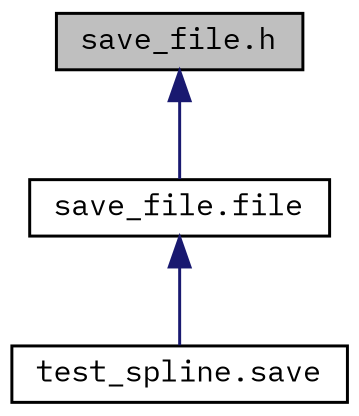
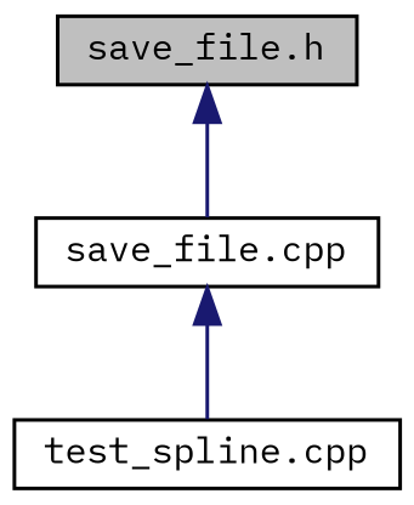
  digraph {
    fontname="IBM Plex Mono"
    node [color=black fillcolor=white fontname="IBM Plex Mono" fontsize=10 shape=record style=filled]
    edge [color=midnightblue dir=back fontname="IBM Plex Mono" fontsize=10 labelfontname=FreeSans labelfontsize=10 style=solid]
    n1 [fillcolor=grey75 fontcolor=black height=0.2 label="save_file.h" width=0.4]
-   n2 [height=0.2 label="save_file.file" width=0.4]
-   n3 [height=0.2 label="test_spline.save" width=0.4]
+   n2 [height=0.2 label="save_file.cpp" width=0.4]
+   n3 [height=0.2 label="test_spline.cpp" width=0.4]
    n1 -> n2
    n2 -> n3
  }
